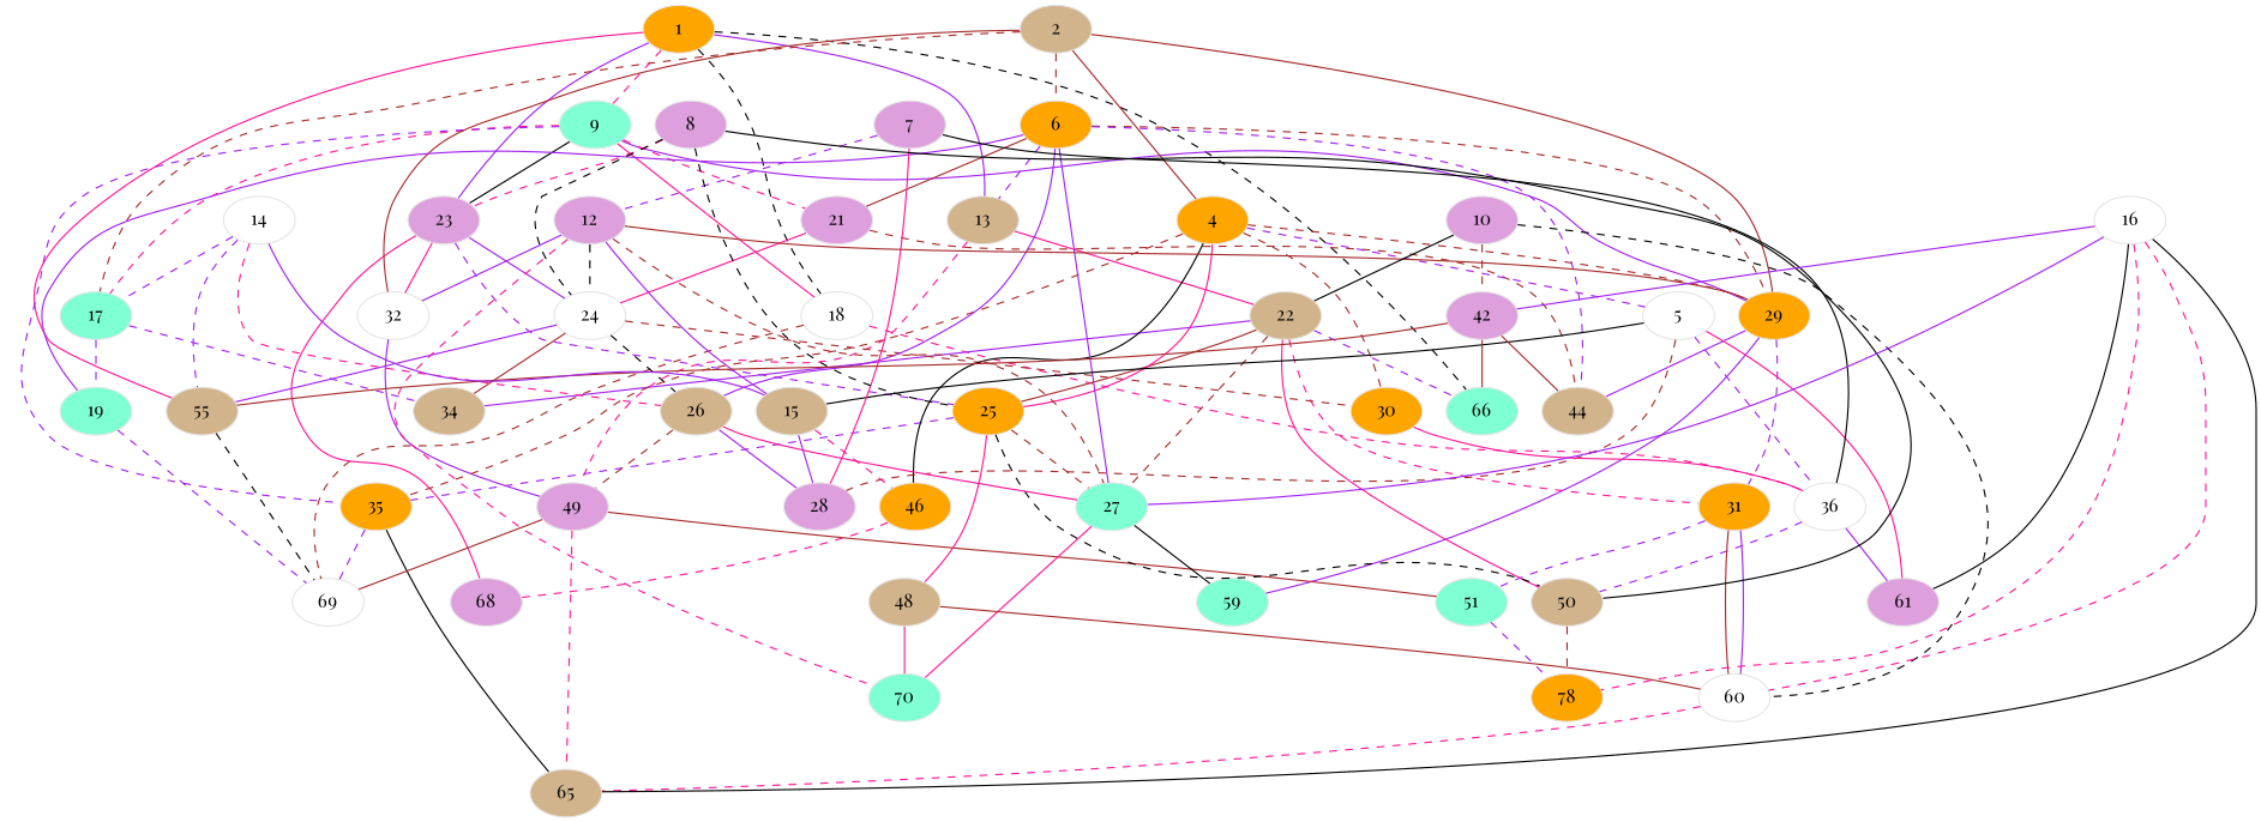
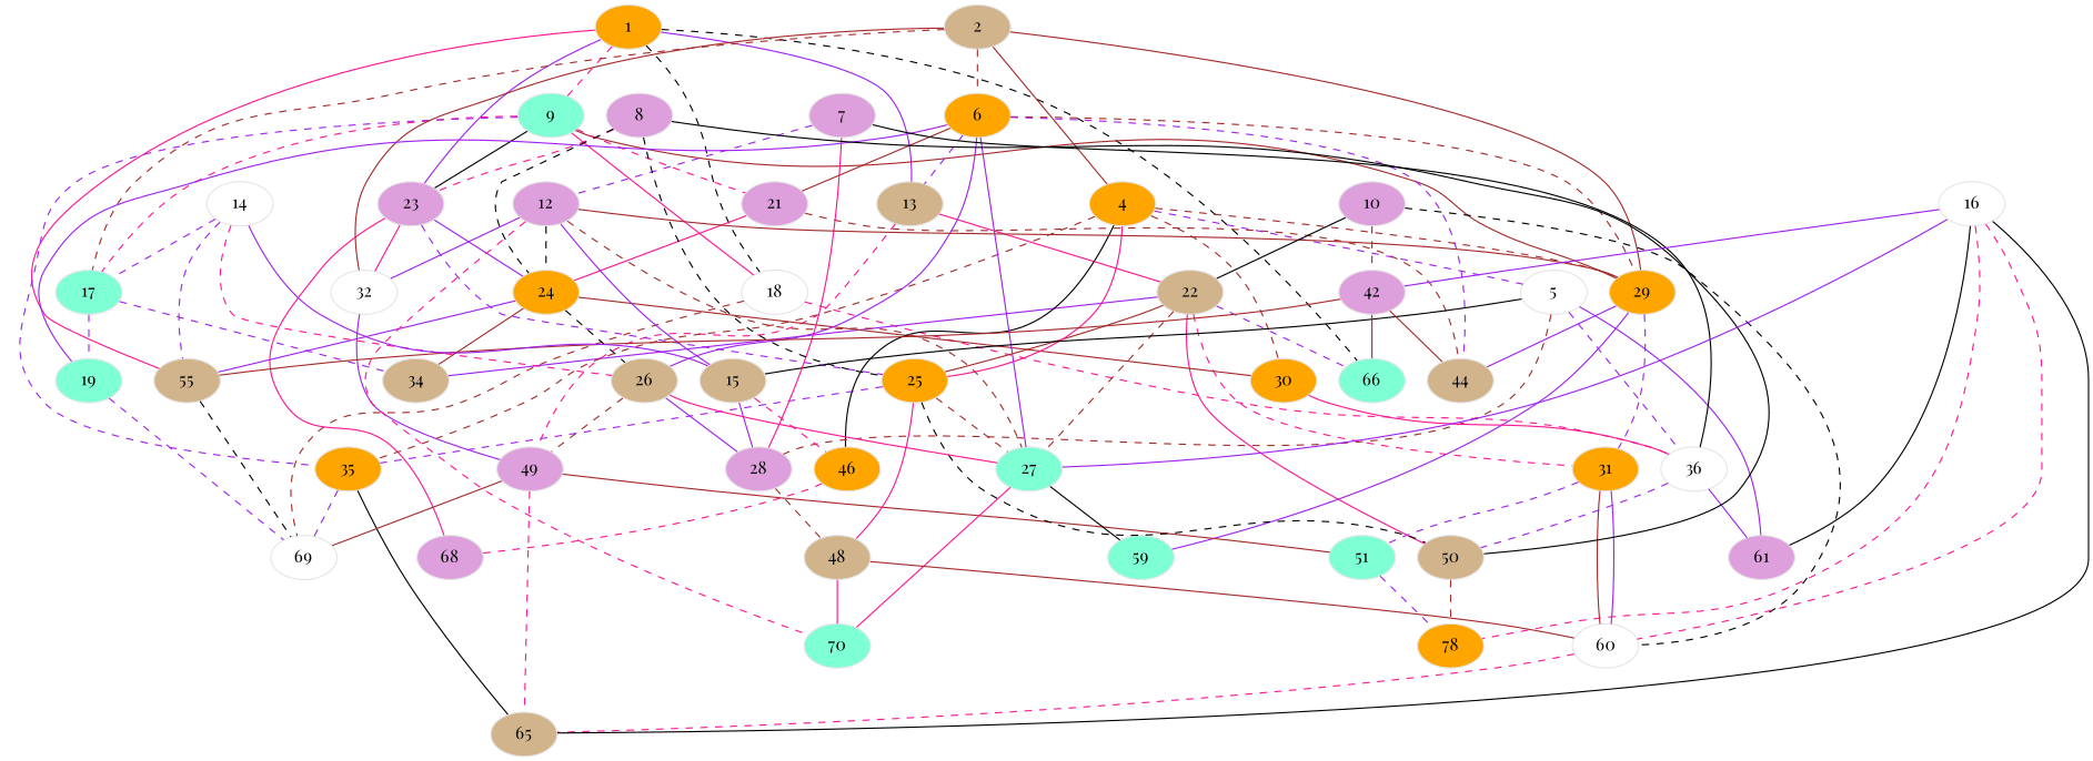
  graph {
    fontname="Playfair Display"
    node [color=gray90 fillcolor=tan fontname="Playfair Display" style=filled]
    edge [color=purple fontname="Playfair Display" style=solid]
    1 [fillcolor=orange super="+3"]
    9 [fillcolor=aquamarine super="+54"]
    13 [super="+20"]
    18 [fillcolor=white]
    23 [fillcolor=plum super="+37"]
    55 [super="+75"]
    66 [fillcolor=aquamarine]
    17 [fillcolor=aquamarine super="+74"]
    29 [fillcolor=orange super="+39"]
    35 [fillcolor=orange super="+45"]
    21 [fillcolor=plum super="+53"]
    22 [super="+38"]
    49 [fillcolor=plum super="+67"]
    36 [fillcolor=white super="+76"]
    69 [fillcolor=white]
    32 [fillcolor=white]
    25 [fillcolor=orange super="+43"]
-   24 [fillcolor=white super="+58"]
+   24 [fillcolor=orange super="+58"]
    68 [fillcolor=plum]
    2 [super="+11"]
    4 [fillcolor=orange super="+64"]
    6 [fillcolor=orange super="+73"]
    5 [fillcolor=white super="+40"]
    30 [fillcolor=orange]
    46 [fillcolor=orange]
    19 [fillcolor=aquamarine]
    26 [super="+41"]
    27 [fillcolor=aquamarine super="+77"]
    44
    34
    31 [fillcolor=orange]
    59 [fillcolor=aquamarine]
    15 [super="+47"]
    28 [fillcolor=plum super="+63"]
    61 [fillcolor=plum]
    50 [super="+71"]
    48 [super="+52"]
    65
    70 [fillcolor=aquamarine]
    7 [fillcolor=plum super="+57"]
    12 [fillcolor=plum super="+62"]
    8 [fillcolor=plum]
    78 [fillcolor=orange]
    10 [fillcolor=plum]
    42 [fillcolor=plum super="+56"]
    60 [fillcolor=white super="+72"]
    51 [fillcolor=aquamarine]
    14 [fillcolor=white]
    16 [fillcolor=white super="+33"]
    1 -- 9 [color=deeppink style=dashed]
    1 -- 13
    1 -- 18 [color=black style=dashed]
    1 -- 23
    1 -- 55 [color=deeppink]
    1 -- 66 [color=black style=dashed]
    9 -- 18 [color=deeppink]
    9 -- 23 [color=black]
    9 -- 17 [color=deeppink style=dashed]
-   9 -- 29
+   9 -- 29 [color=brown]
    9 -- 35 [style=dashed]
    9 -- 21 [color=deeppink style=dashed]
    13 -- 22 [color=deeppink]
    13 -- 49 [color=deeppink style=dashed]
    18 -- 36 [color=deeppink style=dashed]
    18 -- 69 [color=brown style=dashed]
    23 -- 32 [color=deeppink]
    23 -- 25 [style=dashed]
    23 -- 24
    23 -- 68 [color=deeppink]
    55 -- 69 [color=black style=dashed]
    17 -- 19 [style=dashed]
    17 -- 34 [style=dashed]
    29 -- 44
    29 -- 31 [style=dashed]
    29 -- 59
    35 -- 69 [style=dashed]
    35 -- 65 [color=black]
    21 -- 24 [color=deeppink]
    21 -- 44 [color=brown style=dashed]
    22 -- 66 [style=dashed]
    22 -- 25 [color=brown]
    22 -- 27 [color=brown style=dashed]
    22 -- 34
    22 -- 31 [color=deeppink style=dashed]
    22 -- 50 [color=deeppink weight=2]
    49 -- 69 [color=brown weight=2]
    49 -- 65 [color=deeppink style=dashed weight=2]
    49 -- 51 [color=brown]
    36 -- 61
    36 -- 50 [style=dashed]
    32 -- 49
    25 -- 35 [style=dashed]
    25 -- 27 [color=brown style=dashed]
    25 -- 50 [color=black style=dashed]
    25 -- 48 [color=deeppink]
    24 -- 55
-   24 -- 30 [color=brown style=dashed]
+   24 -- 30 [color=brown]
    24 -- 26 [color=black style=dashed]
    24 -- 34 [color=brown]
    2 -- 17 [color=brown style=dashed]
    2 -- 29 [color=brown]
    2 -- 32 [color=brown]
    2 -- 4 [color=brown]
    2 -- 6 [color=brown style=dashed]
    4 -- 29 [color=brown style=dashed]
    4 -- 35 [color=brown style=dashed]
    4 -- 25 [color=deeppink]
    4 -- 5 [style=dashed]
    4 -- 30 [color=brown style=dashed]
    4 -- 46 [color=black]
    6 -- 13 [style=dashed]
    6 -- 29 [color=brown style=dashed]
    6 -- 21 [color=brown]
    6 -- 19
    6 -- 26
    6 -- 27
    6 -- 44 [style=dashed]
    5 -- 36 [style=dashed]
    5 -- 15 [color=black]
    5 -- 28 [color=brown style=dashed]
-   5 -- 61 [color=deeppink]
+   5 -- 61
    30 -- 36 [color=deeppink]
    46 -- 68 [color=deeppink style=dashed]
    19 -- 69 [style=dashed]
    26 -- 49 [color=brown style=dashed]
    26 -- 27 [color=deeppink]
    26 -- 28
    27 -- 59 [color=black]
    27 -- 70 [color=deeppink]
    31 -- 60 [color=brown]
    31 -- 60
    31 -- 51 [style=dashed]
    15 -- 46 [color=deeppink style=dashed]
    15 -- 28
+   28 -- 48 [color=brown style=dashed weight=2]
    50 -- 78 [color=brown style=dashed]
    48 -- 70 [color=deeppink]
    48 -- 60 [color=brown]
    7 -- 36 [color=black weight=2]
    7 -- 28 [color=deeppink]
    7 -- 12 [style=dashed]
    12 -- 29 [color=brown]
    12 -- 32
    12 -- 24 [color=black style=dashed]
    12 -- 27 [color=brown style=dashed]
    12 -- 15
    12 -- 70 [color=deeppink style=dashed]
    8 -- 23 [color=deeppink style=dashed]
    8 -- 25 [color=black style=dashed]
    8 -- 24 [color=black style=dashed]
    8 -- 50 [color=black]
    10 -- 22 [color=black]
    10 -- 42 [color=brown style=dashed]
    10 -- 60 [color=black style=dashed]
    42 -- 55 [color=brown]
    42 -- 66 [color=brown]
    42 -- 44 [color=brown]
    60 -- 65 [color=deeppink style=dashed]
    51 -- 78 [style=dashed]
    14 -- 55 [style=dashed]
    14 -- 17 [style=dashed]
    14 -- 26 [color=deeppink style=dashed]
    14 -- 15
    16 -- 27
    16 -- 61 [color=black]
    16 -- 65 [color=black]
    16 -- 78 [color=deeppink style=dashed]
    16 -- 42
    16 -- 60 [color=deeppink style=dashed]
  }
